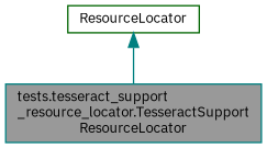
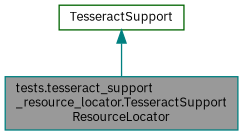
  digraph {
    fontname="IBM Plex Sans"
    node [fontname="IBM Plex Sans" fontsize=10 shape=box style=filled]
    n1 [color=teal fillcolor=grey60 fontcolor=black height=0.2 label="tests.tesseract_support\l_resource_locator.TesseractSupport\lResourceLocator" width=0.4]
-   n2 [color=darkgreen fillcolor=white height=0.2 label=ResourceLocator width=0.4]
+   n2 [color=darkgreen fillcolor=white height=0.2 label=TesseractSupport width=0.4]
    n2 -> n1 [color=teal dir=back fontname="IBM Plex Sans" fontsize=10 labelfontname=Helvetica labelfontsize=10 style=solid]
  }
